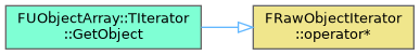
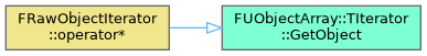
  digraph {
    rankdir=LR
    node [fontname=Helvetica fontsize=10 shape=box style=filled]
    n1 [color=gray40 fillcolor=khaki fontcolor=black height=0.2 label="FRawObjectIterator\l::operator*" width=0.4]
    n2 [color=grey40 fillcolor=aquamarine height=0.2 label="FUObjectArray::TIterator\l::GetObject" width=0.4]
-   n2 -> n1 [color=steelblue1 fontname=Helvetica fontsize=10 labelfontname=Helvetica labelfontsize=10 style=solid arrowhead=onormal]
+   n1 -> n2 [color=steelblue1 fontname=Helvetica fontsize=10 labelfontname=Helvetica labelfontsize=10 style=solid arrowhead=onormal]
  }
